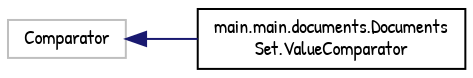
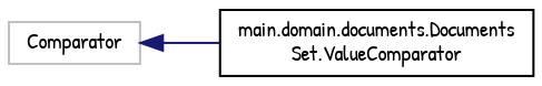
  digraph {
    rankdir=LR
    fontname="Patrick Hand"
    node [fillcolor=white fontname="Patrick Hand" fontsize=10 shape=record style=filled]
    n1 [color=grey75 height=0.2 label=Comparator width=0.4]
-   n2 [color=black height=0.2 label="main.main.documents.Documents\lSet.ValueComparator" width=0.4]
+   n2 [color=black height=0.2 label="main.domain.documents.Documents\lSet.ValueComparator" width=0.4]
    n1 -> n2 [color=midnightblue dir=back fontname="Patrick Hand" fontsize=10 labelfontname=FreeSans labelfontsize=10 style=solid]
  }
